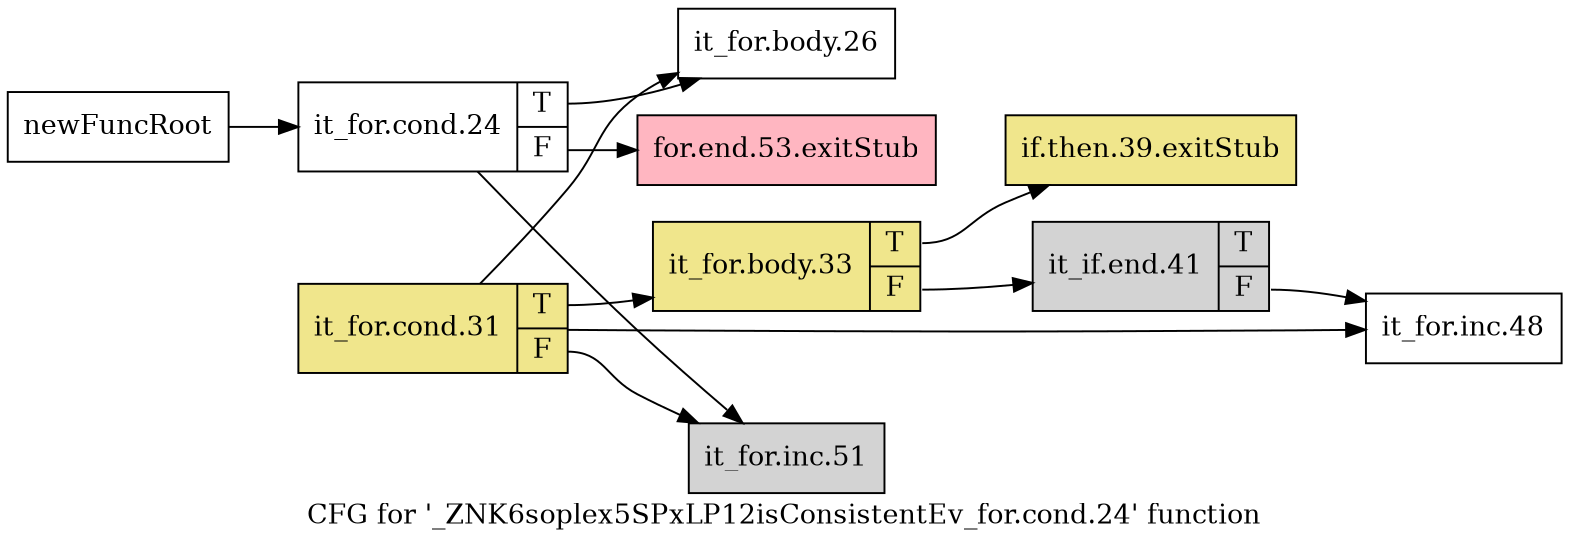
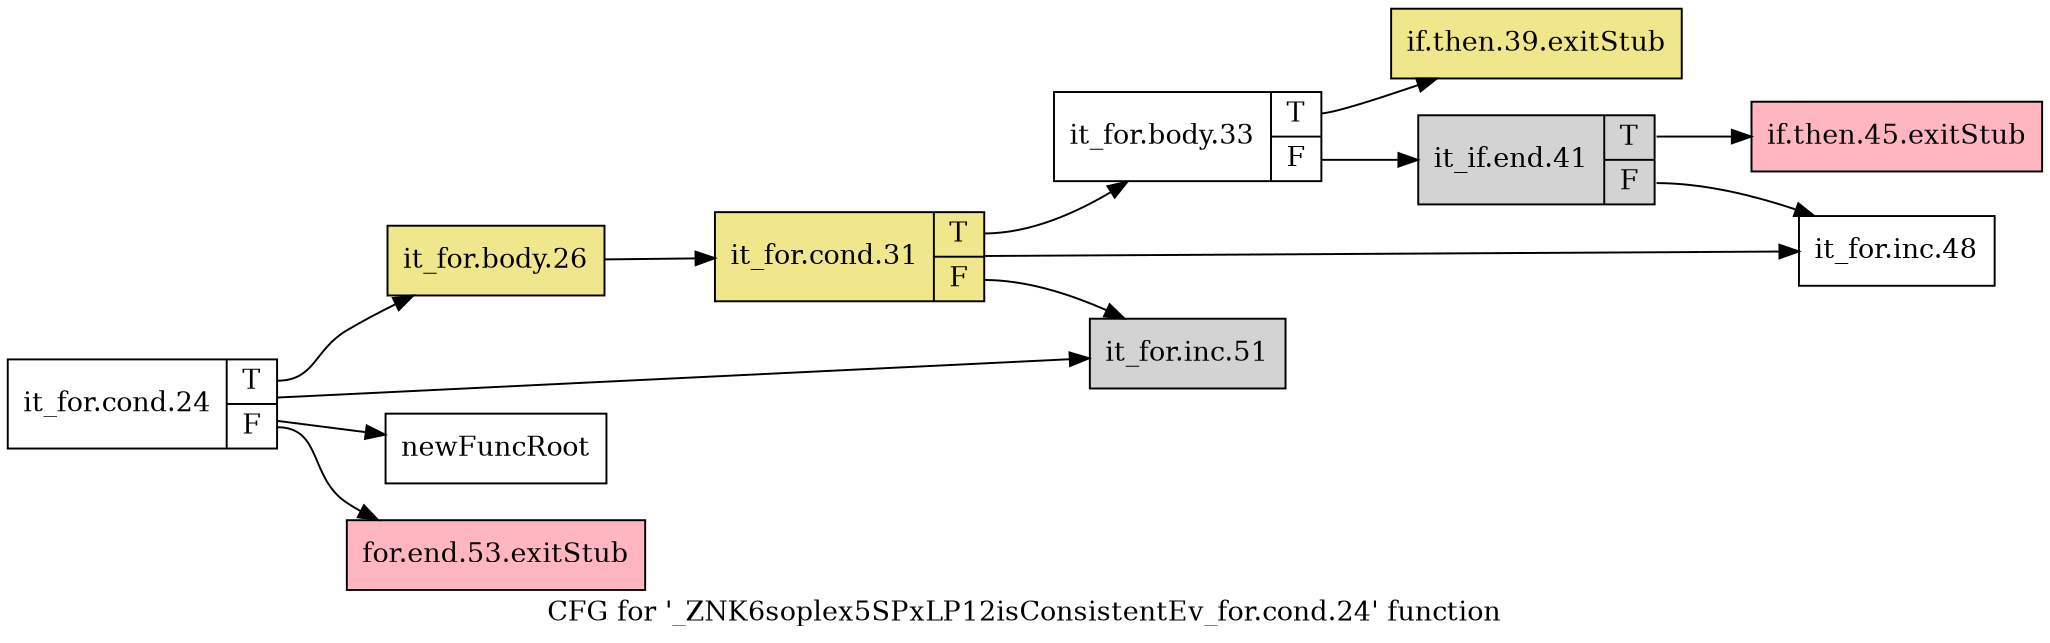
  digraph {
    label="CFG for '_ZNK6soplex5SPxLP12isConsistentEv_for.cond.24' function"
    rankdir=LR
    node [fillcolor=white shape=record style=filled]
    n1 [label="{newFuncRoot}"]
    n2 [label="{it_for.cond.24|{<s0>T|<s1>F}}"]
    n3 [fillcolor=lightpink label="{for.end.53.exitStub}"]
-   n4 [label="{it_for.body.26}"]
+   n4 [fillcolor=khaki label="{it_for.body.26}"]
    n5 [fillcolor=lightgrey label="{it_for.inc.51}"]
    n6 [fillcolor=khaki label="{it_for.cond.31|{<s0>T|<s1>F}}"]
    n7 [fillcolor=khaki label="{if.then.39.exitStub}"]
-   n9 [fillcolor=khaki label="{it_for.body.33|{<s0>T|<s1>F}}"]
+   n8 [fillcolor=lightpink label="{if.then.45.exitStub}"]
+   n9 [label="{it_for.body.33|{<s0>T|<s1>F}}"]
    n10 [label="{it_for.inc.48}"]
    n11 [fillcolor=lightgrey label="{it_if.end.41|{<s0>T|<s1>F}}"]
-   n1 -> n2
+   n2 -> n1
    n2 -> n3 [tailport=s1]
    n2 -> n4 [tailport=s0]
    n2 -> n5
-   n6 -> n4
+   n4 -> n6
    n6 -> n5 [tailport=s1]
    n6 -> n9 [tailport=s0]
    n6 -> n10
    n9 -> n7 [tailport=s0]
    n9 -> n11 [tailport=s1]
+   n11 -> n8 [tailport=s0]
    n11 -> n10 [tailport=s1]
  }
